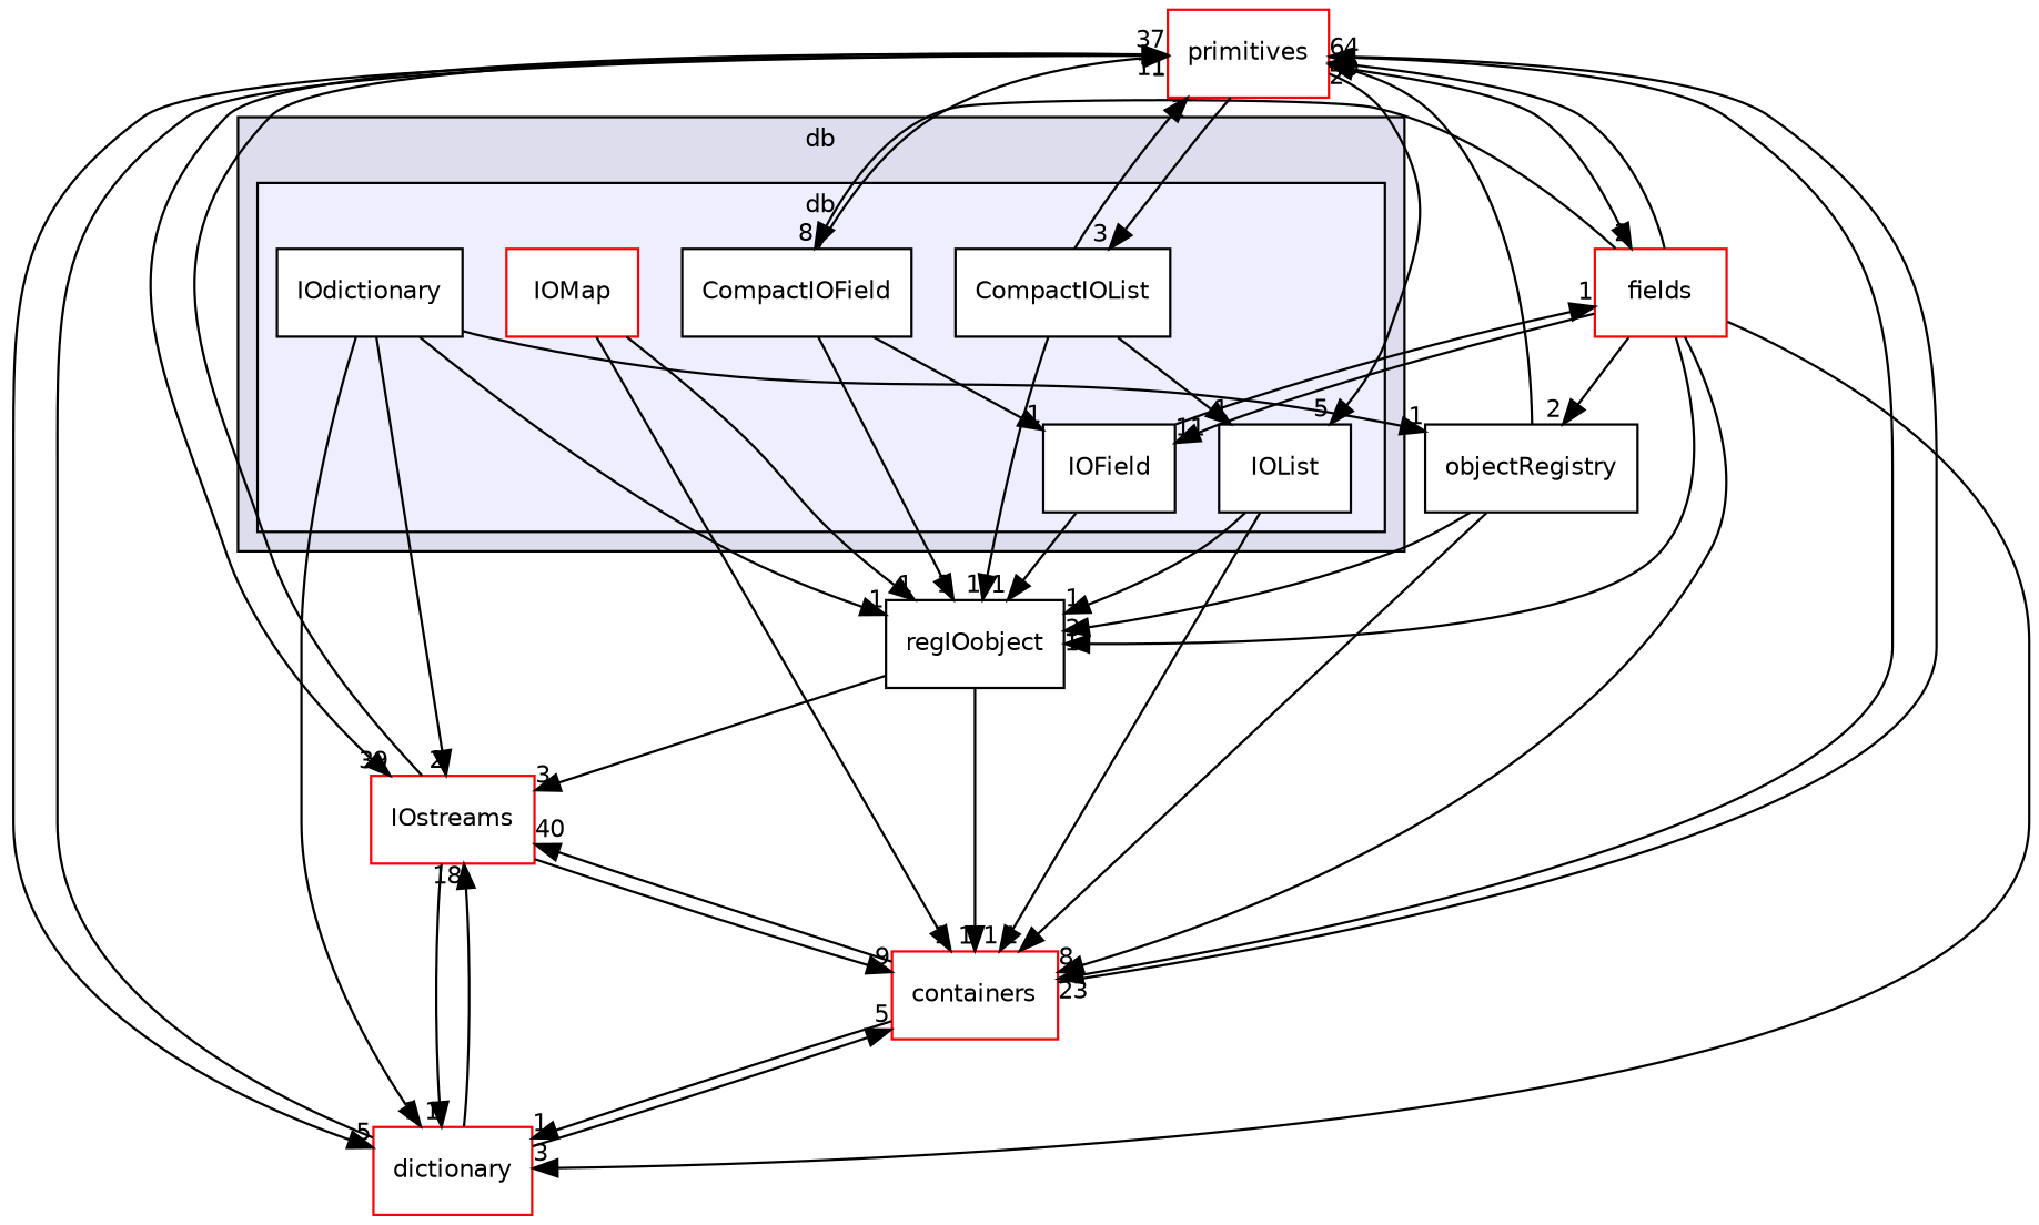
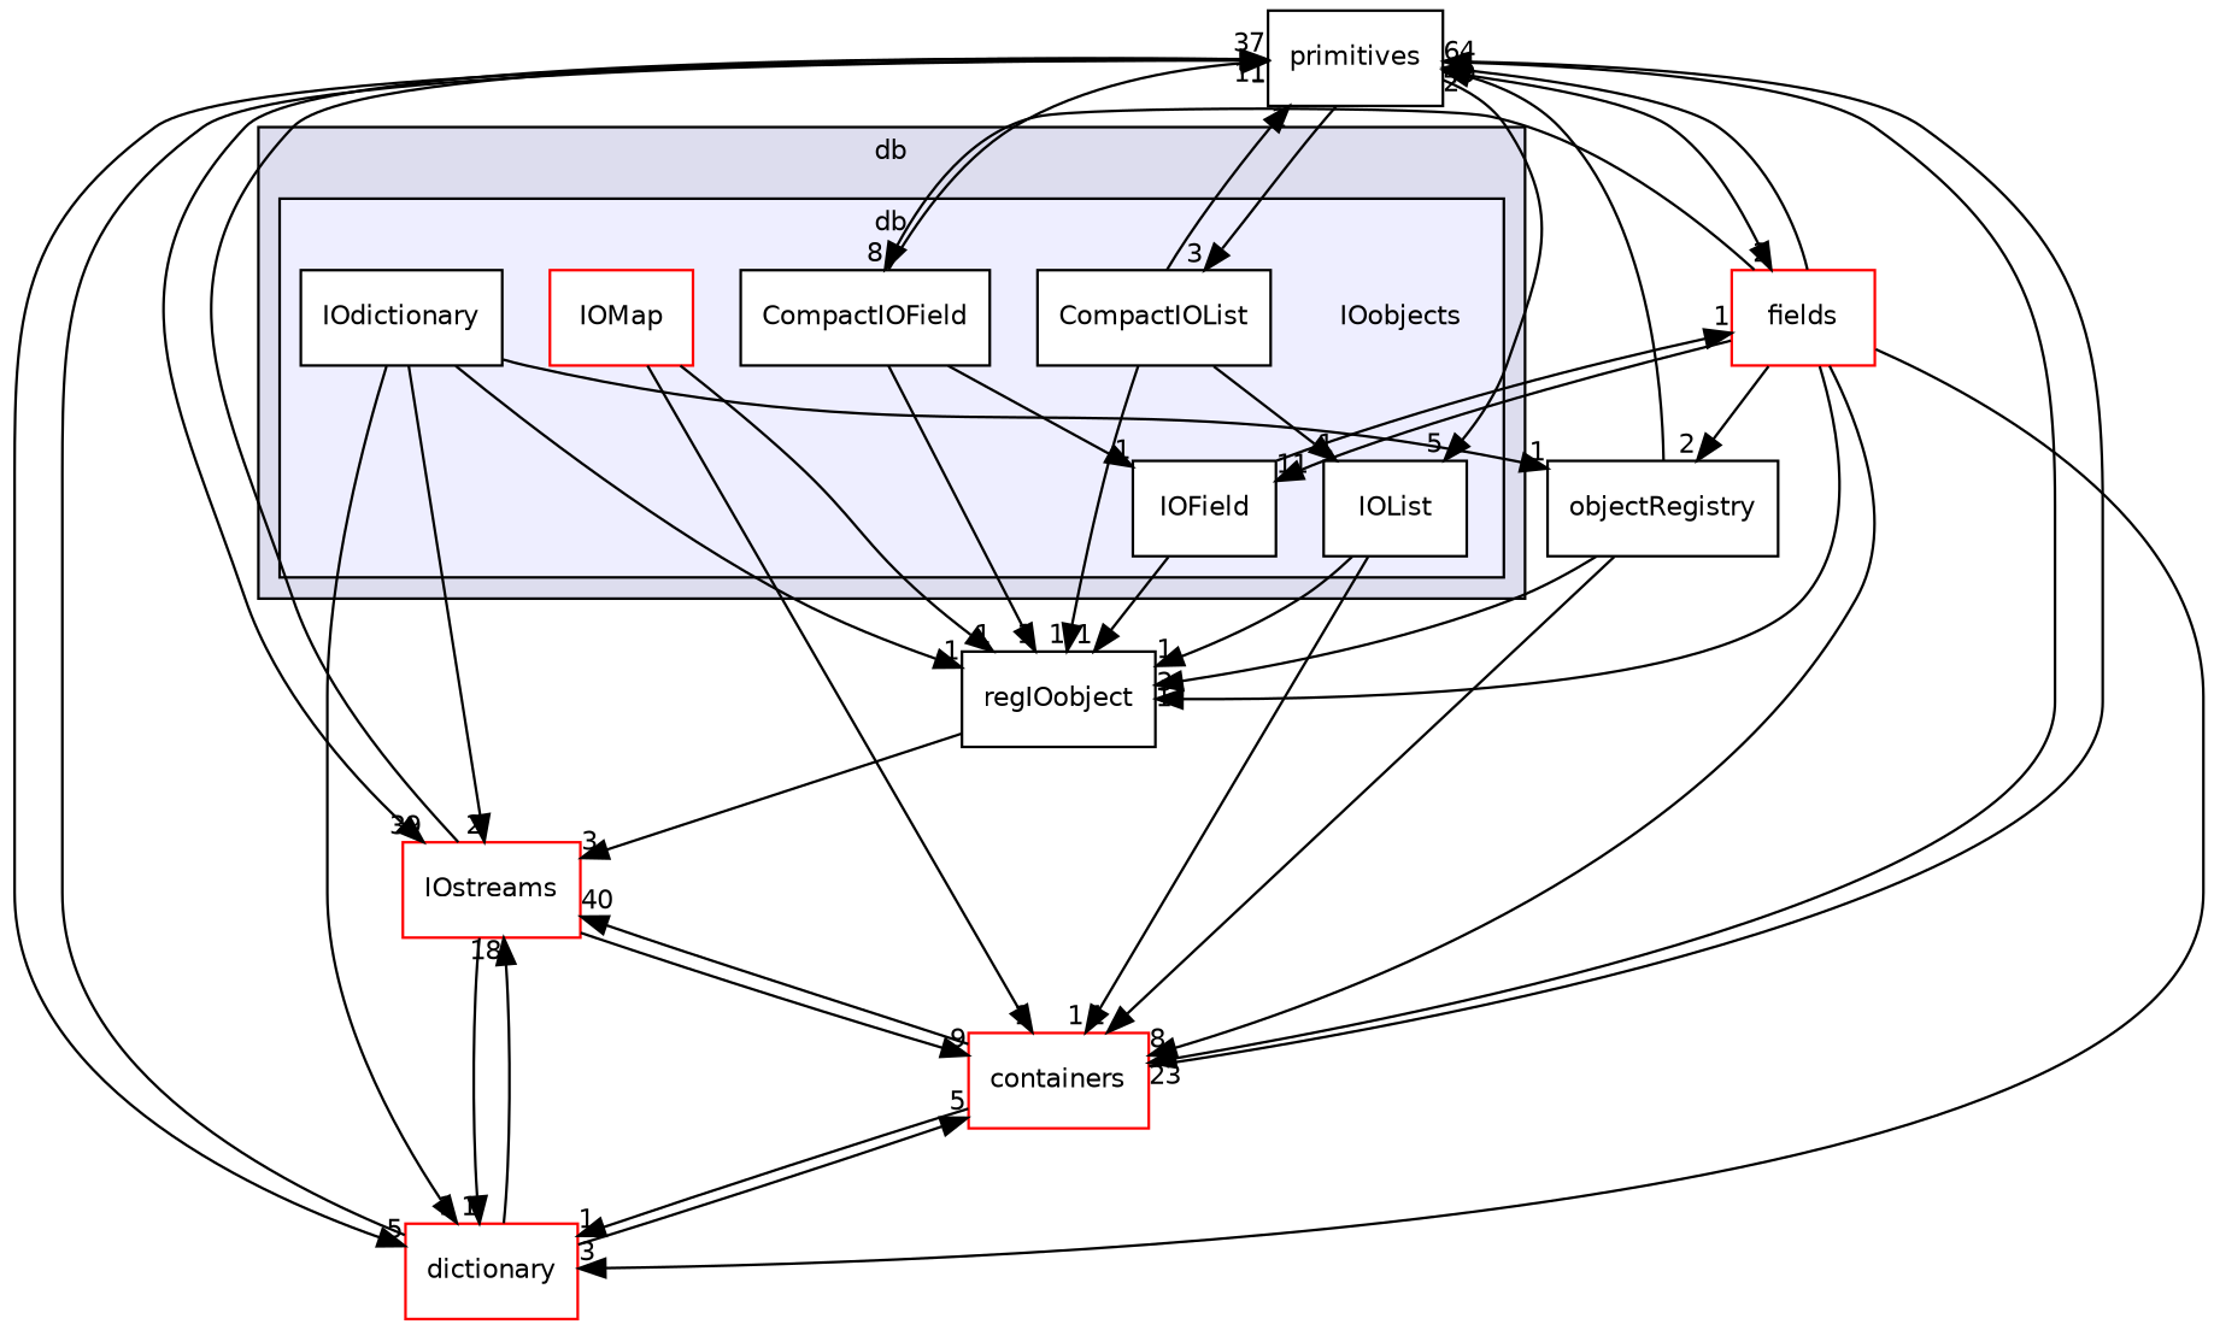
  digraph {
    compound=true
    node [fontname=Helvetica fontsize=10 shape=box color=red]
    edge [headlabel=1 labeldistance=1.5 labelfontname=Helvetica labelfontsize=10]
+   n1 [label=IOobjects shape=plaintext color=""]
    n2 [color=black fillcolor=white label=CompactIOField style=filled]
    n3 [color=black fillcolor=white label=CompactIOList style=filled]
    n4 [color=black fillcolor=white label=IOdictionary style=filled]
    n5 [color=black fillcolor=white label=IOField style=filled]
    n6 [color=black fillcolor=white label=IOList style=filled]
    n7 [fillcolor=white label=IOMap style=filled]
-   n8 [label=primitives]
+   n8 [color=black label=primitives]
    n9 [label=regIOobject color=""]
    n10 [label=IOstreams]
    n11 [label=dictionary]
    n12 [label=objectRegistry color=""]
    n13 [label=fields]
    n14 [label=containers]
    subgraph cluster_1 {
      bgcolor="#ddddee"
      fontname=Helvetica
      fontsize=10
      label=db
      pencolor=black
      subgraph cluster_2 {
        bgcolor="#eeeeff"
        fontname=Helvetica
        fontsize=10
        label=db
        pencolor=black
+       n1
        n2
        n3
        n4
        n5
        n6
        n7
      }
    }
    n2 -> n5
    n2 -> n8
    n2 -> n9
    n3 -> n6
    n3 -> n8
    n3 -> n9
    n4 -> n9
    n4 -> n10 [headlabel=2]
    n4 -> n11
    n4 -> n12
    n5 -> n9
    n5 -> n13
    n6 -> n9
    n6 -> n14
    n7 -> n9
    n7 -> n14
    n8 -> n3 [headlabel=3]
    n8 -> n6 [headlabel=5]
    n8 -> n10 [headlabel=39]
    n8 -> n11 [headlabel=5]
    n8 -> n13 [headlabel=2]
    n8 -> n14 [headlabel=23]
    n9 -> n10 [headlabel=3]
-   n9 -> n14
    n10 -> n8 [headlabel=37]
    n10 -> n11
    n10 -> n14 [headlabel=9]
    n11 -> n8 [headlabel=11]
    n11 -> n10 [headlabel=18]
    n11 -> n14 [headlabel=5]
    n12 -> n8 [headlabel=2]
    n12 -> n9
    n12 -> n14
    n13 -> n2 [headlabel=8]
    n13 -> n5 [headlabel=11]
    n13 -> n8 [headlabel=64]
    n13 -> n9 [headlabel=3]
    n13 -> n11 [headlabel=3]
    n13 -> n12 [headlabel=2]
    n13 -> n14 [headlabel=8]
    n14 -> n8 [headlabel=49]
    n14 -> n10 [headlabel=40]
    n14 -> n11
  }
